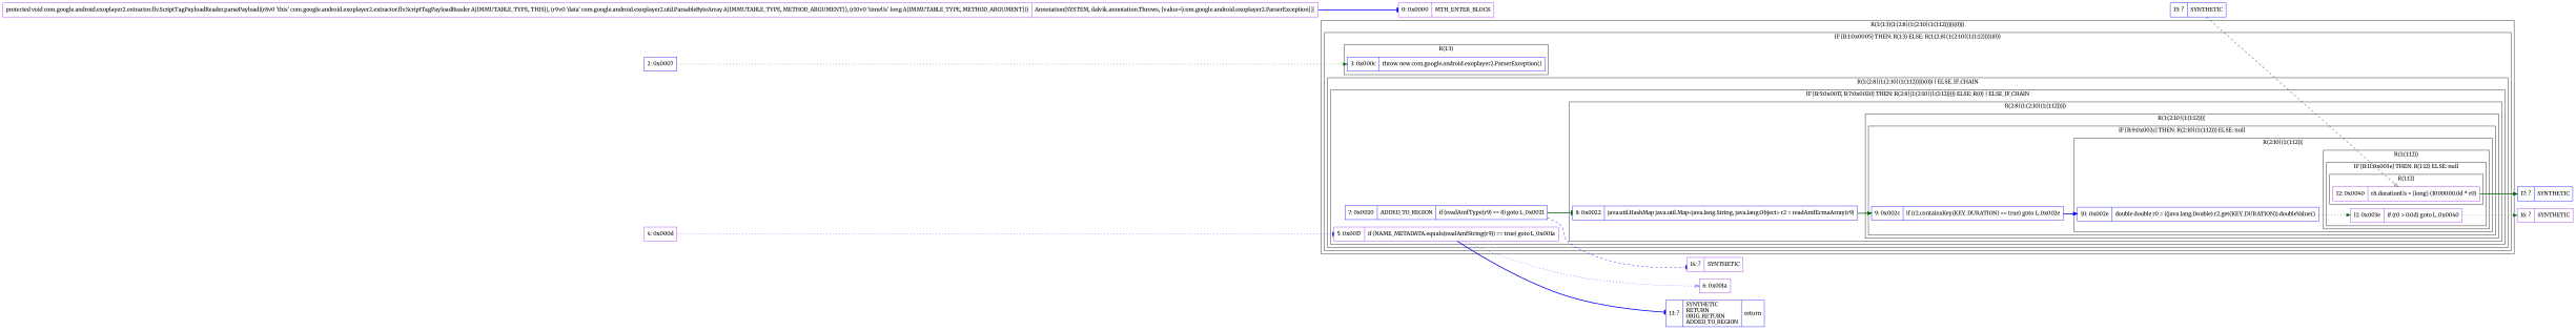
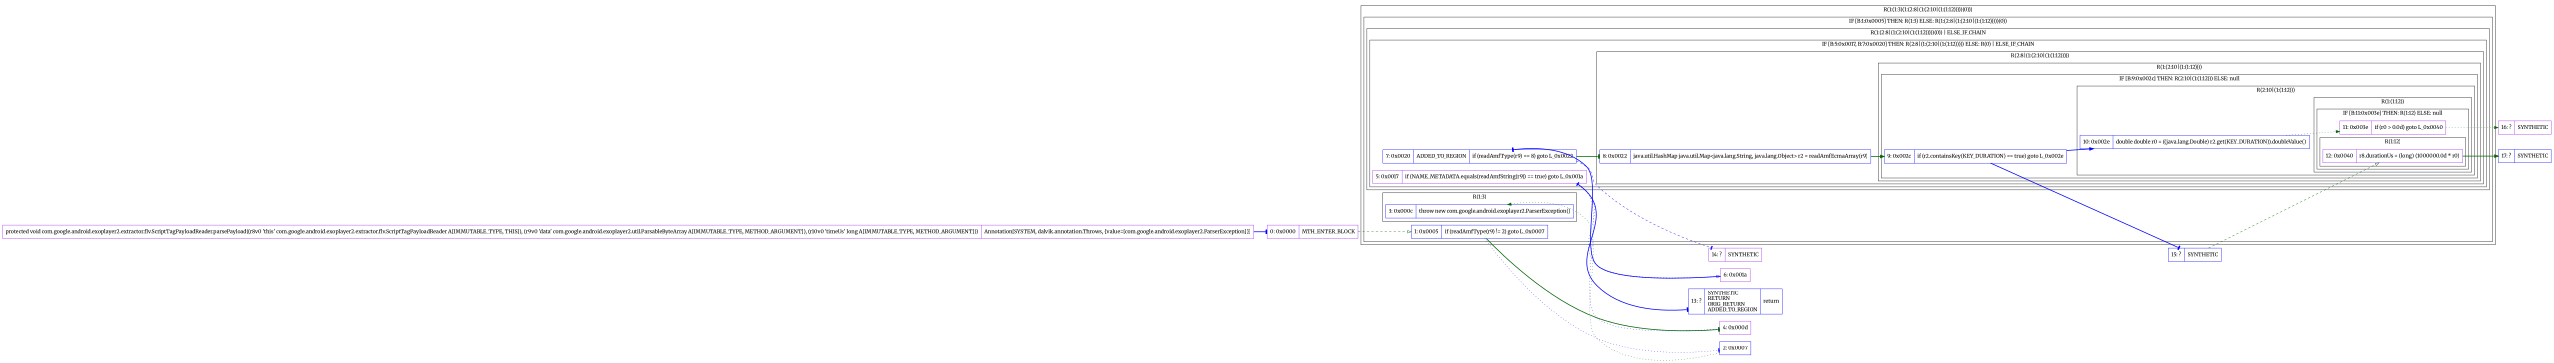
  digraph {
    fontname=Merriweather
    rankdir=LR
    node [color=blue fontname=Merriweather shape=record]
    edge [arrowhead=tee color=darkgreen fontname=Merriweather style=bold]
    n1 [label="{3\:\ 0x000c|throw new com.google.android.exoplayer2.ParserException()\l}"]
    n2 [color=purple label="{12\:\ 0x0040|r8.durationUs = (long) (1000000.0d * r0)\l}"]
    n3 [color=purple label="{11\:\ 0x003e|if (r0 \> 0.0d) goto L_0x0040\l}"]
    n4 [label="{10\:\ 0x002e|double double r0 = ((java.lang.Double) r2.get(KEY_DURATION)).doubleValue()\l}"]
    n5 [label="{9\:\ 0x002c|if (r2.containsKey(KEY_DURATION) == true) goto L_0x002e\l}"]
    n6 [label="{8\:\ 0x0022|java.util.HashMap java.util.Map\<java.lang.String, java.lang.Object\> r2 = readAmfEcmaArray(r9)\l}"]
    n7 [color=purple label="{5\:\ 0x0017|if (NAME_METADATA.equals(readAmfString(r9)) == true) goto L_0x001a\l}"]
-   n8 [label="{7\:\ 0x0020|ADDED_TO_REGION\l|if (readAmfType(r9) == 8) goto L_0x0021\l}"]
+   n8 [label="{7\:\ 0x0020|ADDED_TO_REGION\l|if (readAmfType(r9) == 8) goto L_0x0022\l}"]
+   n9 [label="{1\:\ 0x0005|if (readAmfType(r9) != 2) goto L_0x0007\l}"]
    n10 [label="{17\:\ ?|SYNTHETIC\l}"]
    n11 [color=purple label="{16\:\ ?|SYNTHETIC\l}"]
    n12 [label="{15\:\ ?|SYNTHETIC\l}"]
    n13 [color=purple label="{6\:\ 0x001a}"]
    n14 [label="{13\:\ ?|SYNTHETIC\lRETURN\lORIG_RETURN\lADDED_TO_REGION\l|return\l}"]
    n15 [color=purple label="{14\:\ ?|SYNTHETIC\l}"]
    n16 [label="{2\:\ 0x0007}"]
    n17 [color=purple label="{4\:\ 0x000d}"]
    n18 [color=purple label="{0\:\ 0x0000|MTH_ENTER_BLOCK\l}"]
    n19 [color=purple label="{protected void com.google.android.exoplayer2.extractor.flv.ScriptTagPayloadReader.parsePayload((r8v0 'this' com.google.android.exoplayer2.extractor.flv.ScriptTagPayloadReader A[IMMUTABLE_TYPE, THIS]), (r9v0 'data' com.google.android.exoplayer2.util.ParsableByteArray A[IMMUTABLE_TYPE, METHOD_ARGUMENT]), (r10v0 'timeUs' long A[IMMUTABLE_TYPE, METHOD_ARGUMENT]))  | Annotation[SYSTEM, dalvik.annotation.Throws, \{value=[com.google.android.exoplayer2.ParserException]\}]\l}"]
    subgraph cluster_1 {
      label="R(1:(1:3)(1:(2:8|(1:(2:10|(1:(1:12)))))(0)))"
      subgraph cluster_2 {
        label="IF [B:1:0x0005] THEN: R(1:3) ELSE: R(1:(2:8|(1:(2:10|(1:(1:12)))))(0))"
+       n9
        subgraph cluster_3 {
          label="R(1:3)"
          n1
        }
        subgraph cluster_4 {
          label="R(1:(2:8|(1:(2:10|(1:(1:12)))))(0)) | ELSE_IF_CHAIN\l"
          subgraph cluster_5 {
            label="IF [B:5:0x0017, B:7:0x0020] THEN: R(2:8|(1:(2:10|(1:(1:12))))) ELSE: R(0) | ELSE_IF_CHAIN\l"
            n7
            n8
            subgraph cluster_6 {
              label="R(2:8|(1:(2:10|(1:(1:12)))))"
              n6
              subgraph cluster_7 {
                label="R(1:(2:10|(1:(1:12))))"
                subgraph cluster_8 {
                  label="IF [B:9:0x002c] THEN: R(2:10|(1:(1:12))) ELSE: null"
                  n5
                  subgraph cluster_9 {
                    label="R(2:10|(1:(1:12)))"
                    n4
                    subgraph cluster_10 {
                      label="R(1:(1:12))"
                      subgraph cluster_11 {
                        label="IF [B:11:0x003e] THEN: R(1:12) ELSE: null"
                        n3
                        subgraph cluster_12 {
                          label="R(1:12)"
                          n2
                        }
                      }
                    }
                  }
                }
              }
            }
            subgraph cluster_13 {
              label="R(0)"
            }
          }
        }
      }
    }
    n2 -> n10 [arrowhead=normal]
    n3 -> n11 [arrowhead=normal style=dotted]
    n4 -> n3 [arrowhead=normal style=dotted]
    n5 -> n4 [arrowhead=normal color=blue]
+   n5 -> n12 [color=blue]
    n6 -> n5 [arrowhead=normal]
    n7 -> n13 [arrowhead=onormal color=blue style=dotted]
    n7 -> n14 [color=blue]
    n8 -> n6
    n8 -> n15 [color=blue style=dashed]
+   n9 -> n16 [color=blue style=dotted]
+   n9 -> n17
    n12 -> n2 [arrowhead=onormal style=dashed]
+   n13 -> n8 [color=blue]
    n16 -> n1 [arrowhead=normal style=dotted]
    n17 -> n7 [color=blue style=dotted]
+   n18 -> n9 [arrowhead=onormal style=dashed]
    n19 -> n18 [color=blue]
  }
